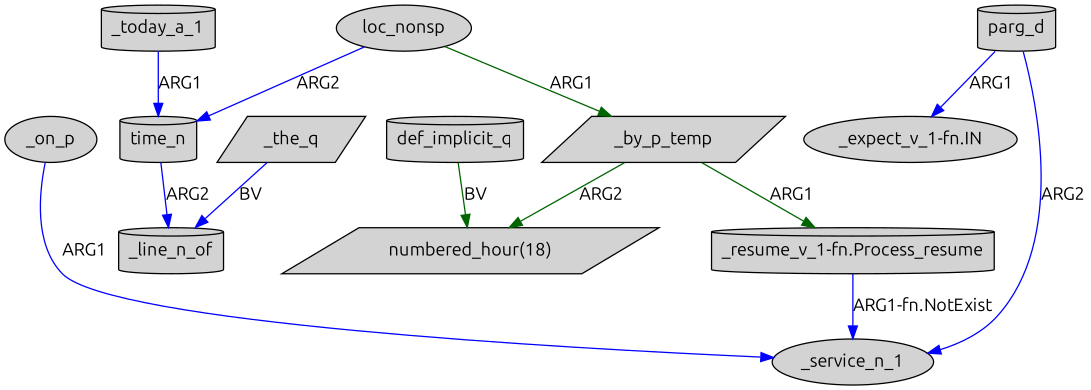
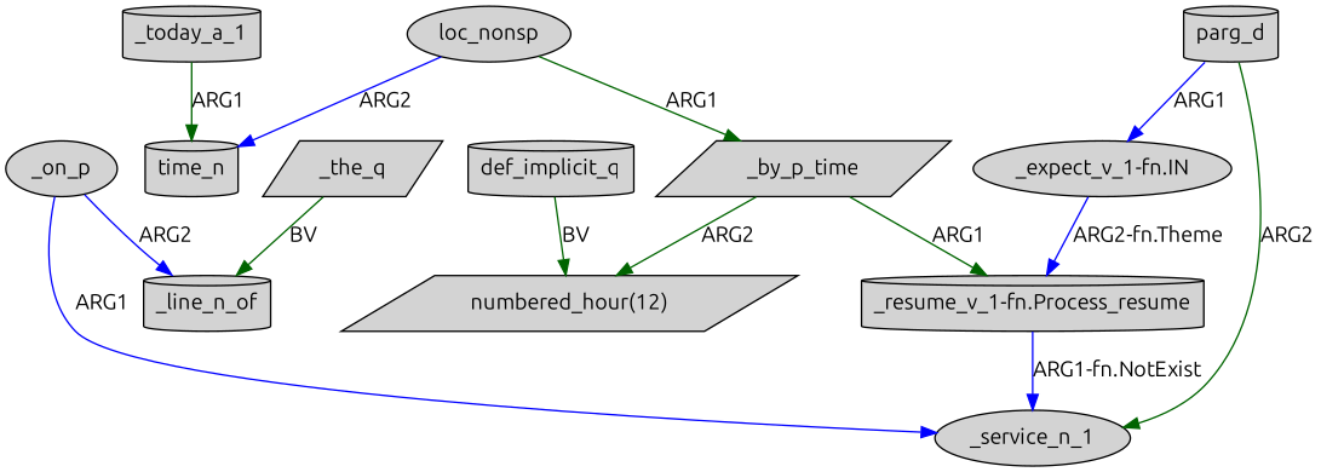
  digraph {
    fontname=Ubuntu
    node [fontname=Ubuntu shape=cylinder style=filled]
    edge [color=blue fontname=Ubuntu]
    "_expect_v_1-fn.IN" [shape=ellipse]
    "_resume_v_1-fn.Process_resume"
    _service_n_1 [shape=ellipse]
-   _by_p_temp [shape=parallelogram]
-   "numbered_hour(12)" [shape=parallelogram label="numbered_hour(18)"]
+   _by_p_temp [shape=parallelogram label=_by_p_time]
+   "numbered_hour(12)" [shape=parallelogram]
    _today_a_1
    time_n
    _on_p [shape=ellipse]
    _line_n_of
    parg_d
    def_implicit_q
    loc_nonsp [shape=ellipse]
    _the_q [shape=parallelogram]
+   "_expect_v_1-fn.IN" -> "_resume_v_1-fn.Process_resume" [label="ARG2-fn.Theme"]
    "_resume_v_1-fn.Process_resume" -> _service_n_1 [label="ARG1-fn.NotExist"]
    _by_p_temp -> "_resume_v_1-fn.Process_resume" [color=darkgreen label=ARG1]
    _by_p_temp -> "numbered_hour(12)" [color=darkgreen label=ARG2]
-   _today_a_1 -> time_n [label=ARG1]
+   _today_a_1 -> time_n [color=darkgreen label=ARG1]
    _on_p -> _service_n_1 [label=ARG1]
-   time_n -> _line_n_of [label=ARG2]
+   _on_p -> _line_n_of [label=ARG2]
    parg_d -> "_expect_v_1-fn.IN" [label=ARG1]
-   parg_d -> _service_n_1 [label=ARG2]
+   parg_d -> _service_n_1 [color=darkgreen label=ARG2]
    def_implicit_q -> "numbered_hour(12)" [color=darkgreen label=BV]
    loc_nonsp -> _by_p_temp [color=darkgreen label=ARG1]
    loc_nonsp -> time_n [label=ARG2]
-   _the_q -> _line_n_of [label=BV]
+   _the_q -> _line_n_of [color=darkgreen label=BV]
  }
